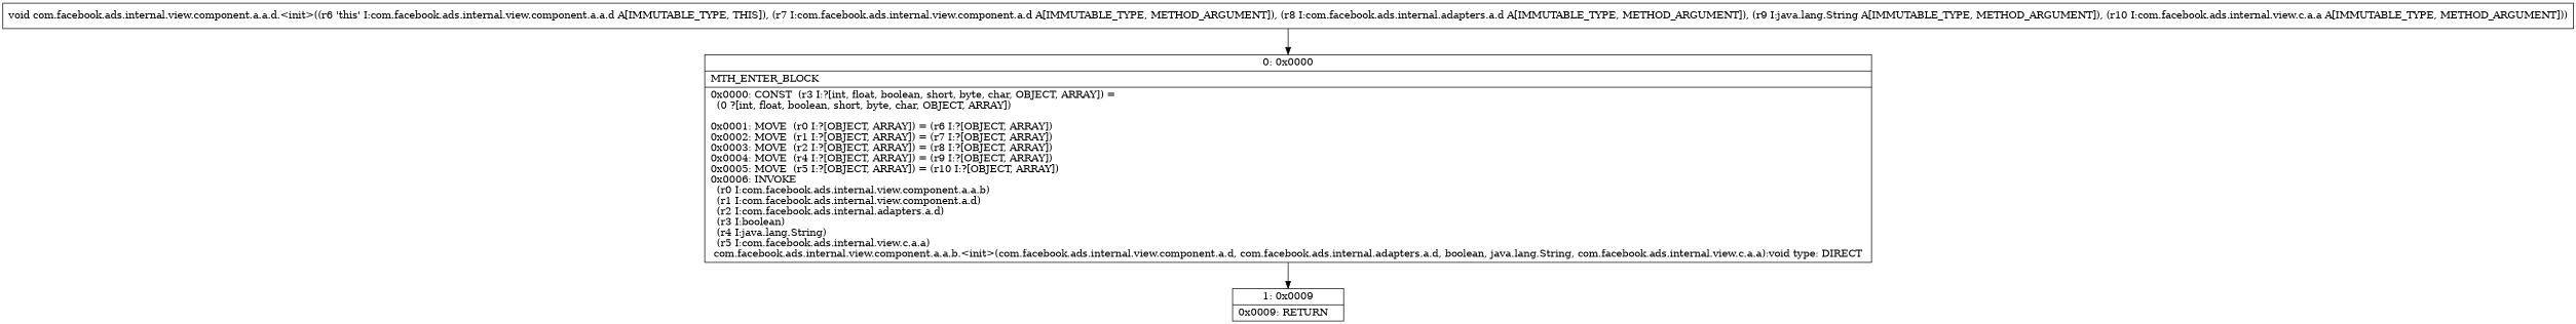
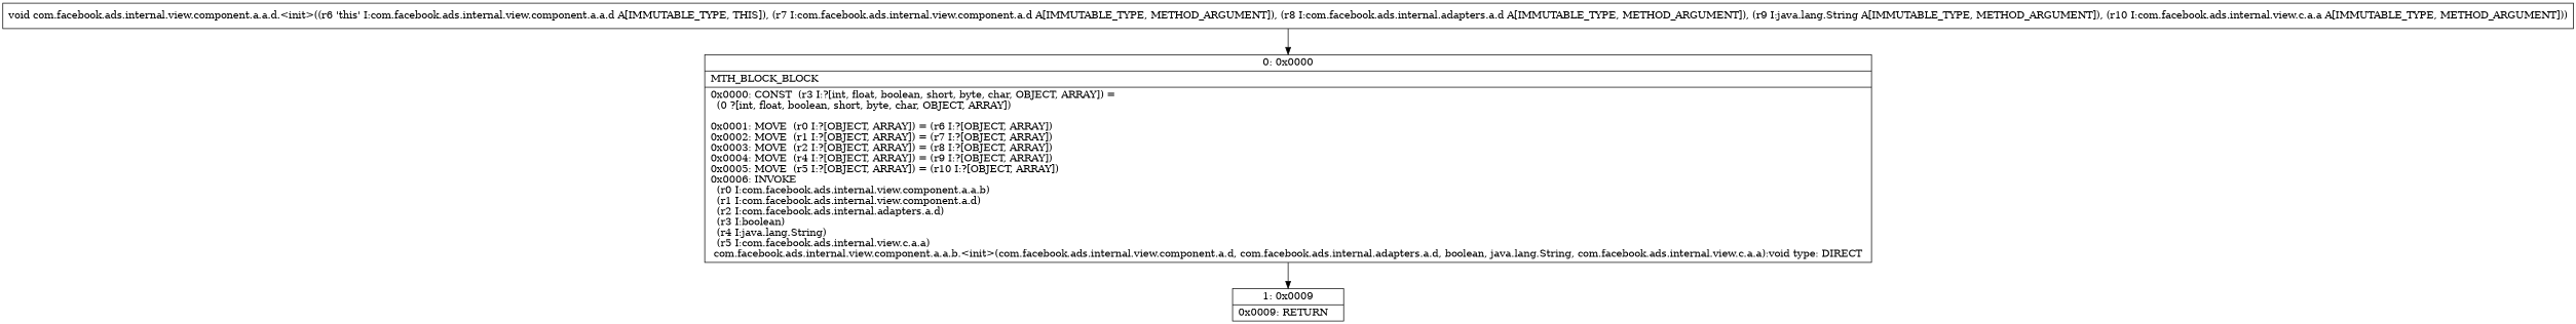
  digraph {
    node [shape=record]
-   n1 [label="{0\:\ 0x0000|MTH_ENTER_BLOCK\l|0x0000: CONST  (r3 I:?[int, float, boolean, short, byte, char, OBJECT, ARRAY]) = \l  (0 ?[int, float, boolean, short, byte, char, OBJECT, ARRAY])\l \l0x0001: MOVE  (r0 I:?[OBJECT, ARRAY]) = (r6 I:?[OBJECT, ARRAY]) \l0x0002: MOVE  (r1 I:?[OBJECT, ARRAY]) = (r7 I:?[OBJECT, ARRAY]) \l0x0003: MOVE  (r2 I:?[OBJECT, ARRAY]) = (r8 I:?[OBJECT, ARRAY]) \l0x0004: MOVE  (r4 I:?[OBJECT, ARRAY]) = (r9 I:?[OBJECT, ARRAY]) \l0x0005: MOVE  (r5 I:?[OBJECT, ARRAY]) = (r10 I:?[OBJECT, ARRAY]) \l0x0006: INVOKE  \l  (r0 I:com.facebook.ads.internal.view.component.a.a.b)\l  (r1 I:com.facebook.ads.internal.view.component.a.d)\l  (r2 I:com.facebook.ads.internal.adapters.a.d)\l  (r3 I:boolean)\l  (r4 I:java.lang.String)\l  (r5 I:com.facebook.ads.internal.view.c.a.a)\l com.facebook.ads.internal.view.component.a.a.b.\<init\>(com.facebook.ads.internal.view.component.a.d, com.facebook.ads.internal.adapters.a.d, boolean, java.lang.String, com.facebook.ads.internal.view.c.a.a):void type: DIRECT \l}"]
+   n1 [label="{0\:\ 0x0000|MTH_BLOCK_BLOCK\l|0x0000: CONST  (r3 I:?[int, float, boolean, short, byte, char, OBJECT, ARRAY]) = \l  (0 ?[int, float, boolean, short, byte, char, OBJECT, ARRAY])\l \l0x0001: MOVE  (r0 I:?[OBJECT, ARRAY]) = (r6 I:?[OBJECT, ARRAY]) \l0x0002: MOVE  (r1 I:?[OBJECT, ARRAY]) = (r7 I:?[OBJECT, ARRAY]) \l0x0003: MOVE  (r2 I:?[OBJECT, ARRAY]) = (r8 I:?[OBJECT, ARRAY]) \l0x0004: MOVE  (r4 I:?[OBJECT, ARRAY]) = (r9 I:?[OBJECT, ARRAY]) \l0x0005: MOVE  (r5 I:?[OBJECT, ARRAY]) = (r10 I:?[OBJECT, ARRAY]) \l0x0006: INVOKE  \l  (r0 I:com.facebook.ads.internal.view.component.a.a.b)\l  (r1 I:com.facebook.ads.internal.view.component.a.d)\l  (r2 I:com.facebook.ads.internal.adapters.a.d)\l  (r3 I:boolean)\l  (r4 I:java.lang.String)\l  (r5 I:com.facebook.ads.internal.view.c.a.a)\l com.facebook.ads.internal.view.component.a.a.b.\<init\>(com.facebook.ads.internal.view.component.a.d, com.facebook.ads.internal.adapters.a.d, boolean, java.lang.String, com.facebook.ads.internal.view.c.a.a):void type: DIRECT \l}"]
    n2 [label="{1\:\ 0x0009|0x0009: RETURN   \l}"]
    n3 [label="{void com.facebook.ads.internal.view.component.a.a.d.\<init\>((r6 'this' I:com.facebook.ads.internal.view.component.a.a.d A[IMMUTABLE_TYPE, THIS]), (r7 I:com.facebook.ads.internal.view.component.a.d A[IMMUTABLE_TYPE, METHOD_ARGUMENT]), (r8 I:com.facebook.ads.internal.adapters.a.d A[IMMUTABLE_TYPE, METHOD_ARGUMENT]), (r9 I:java.lang.String A[IMMUTABLE_TYPE, METHOD_ARGUMENT]), (r10 I:com.facebook.ads.internal.view.c.a.a A[IMMUTABLE_TYPE, METHOD_ARGUMENT])) }"]
    n1 -> n2
    n3 -> n1
  }
